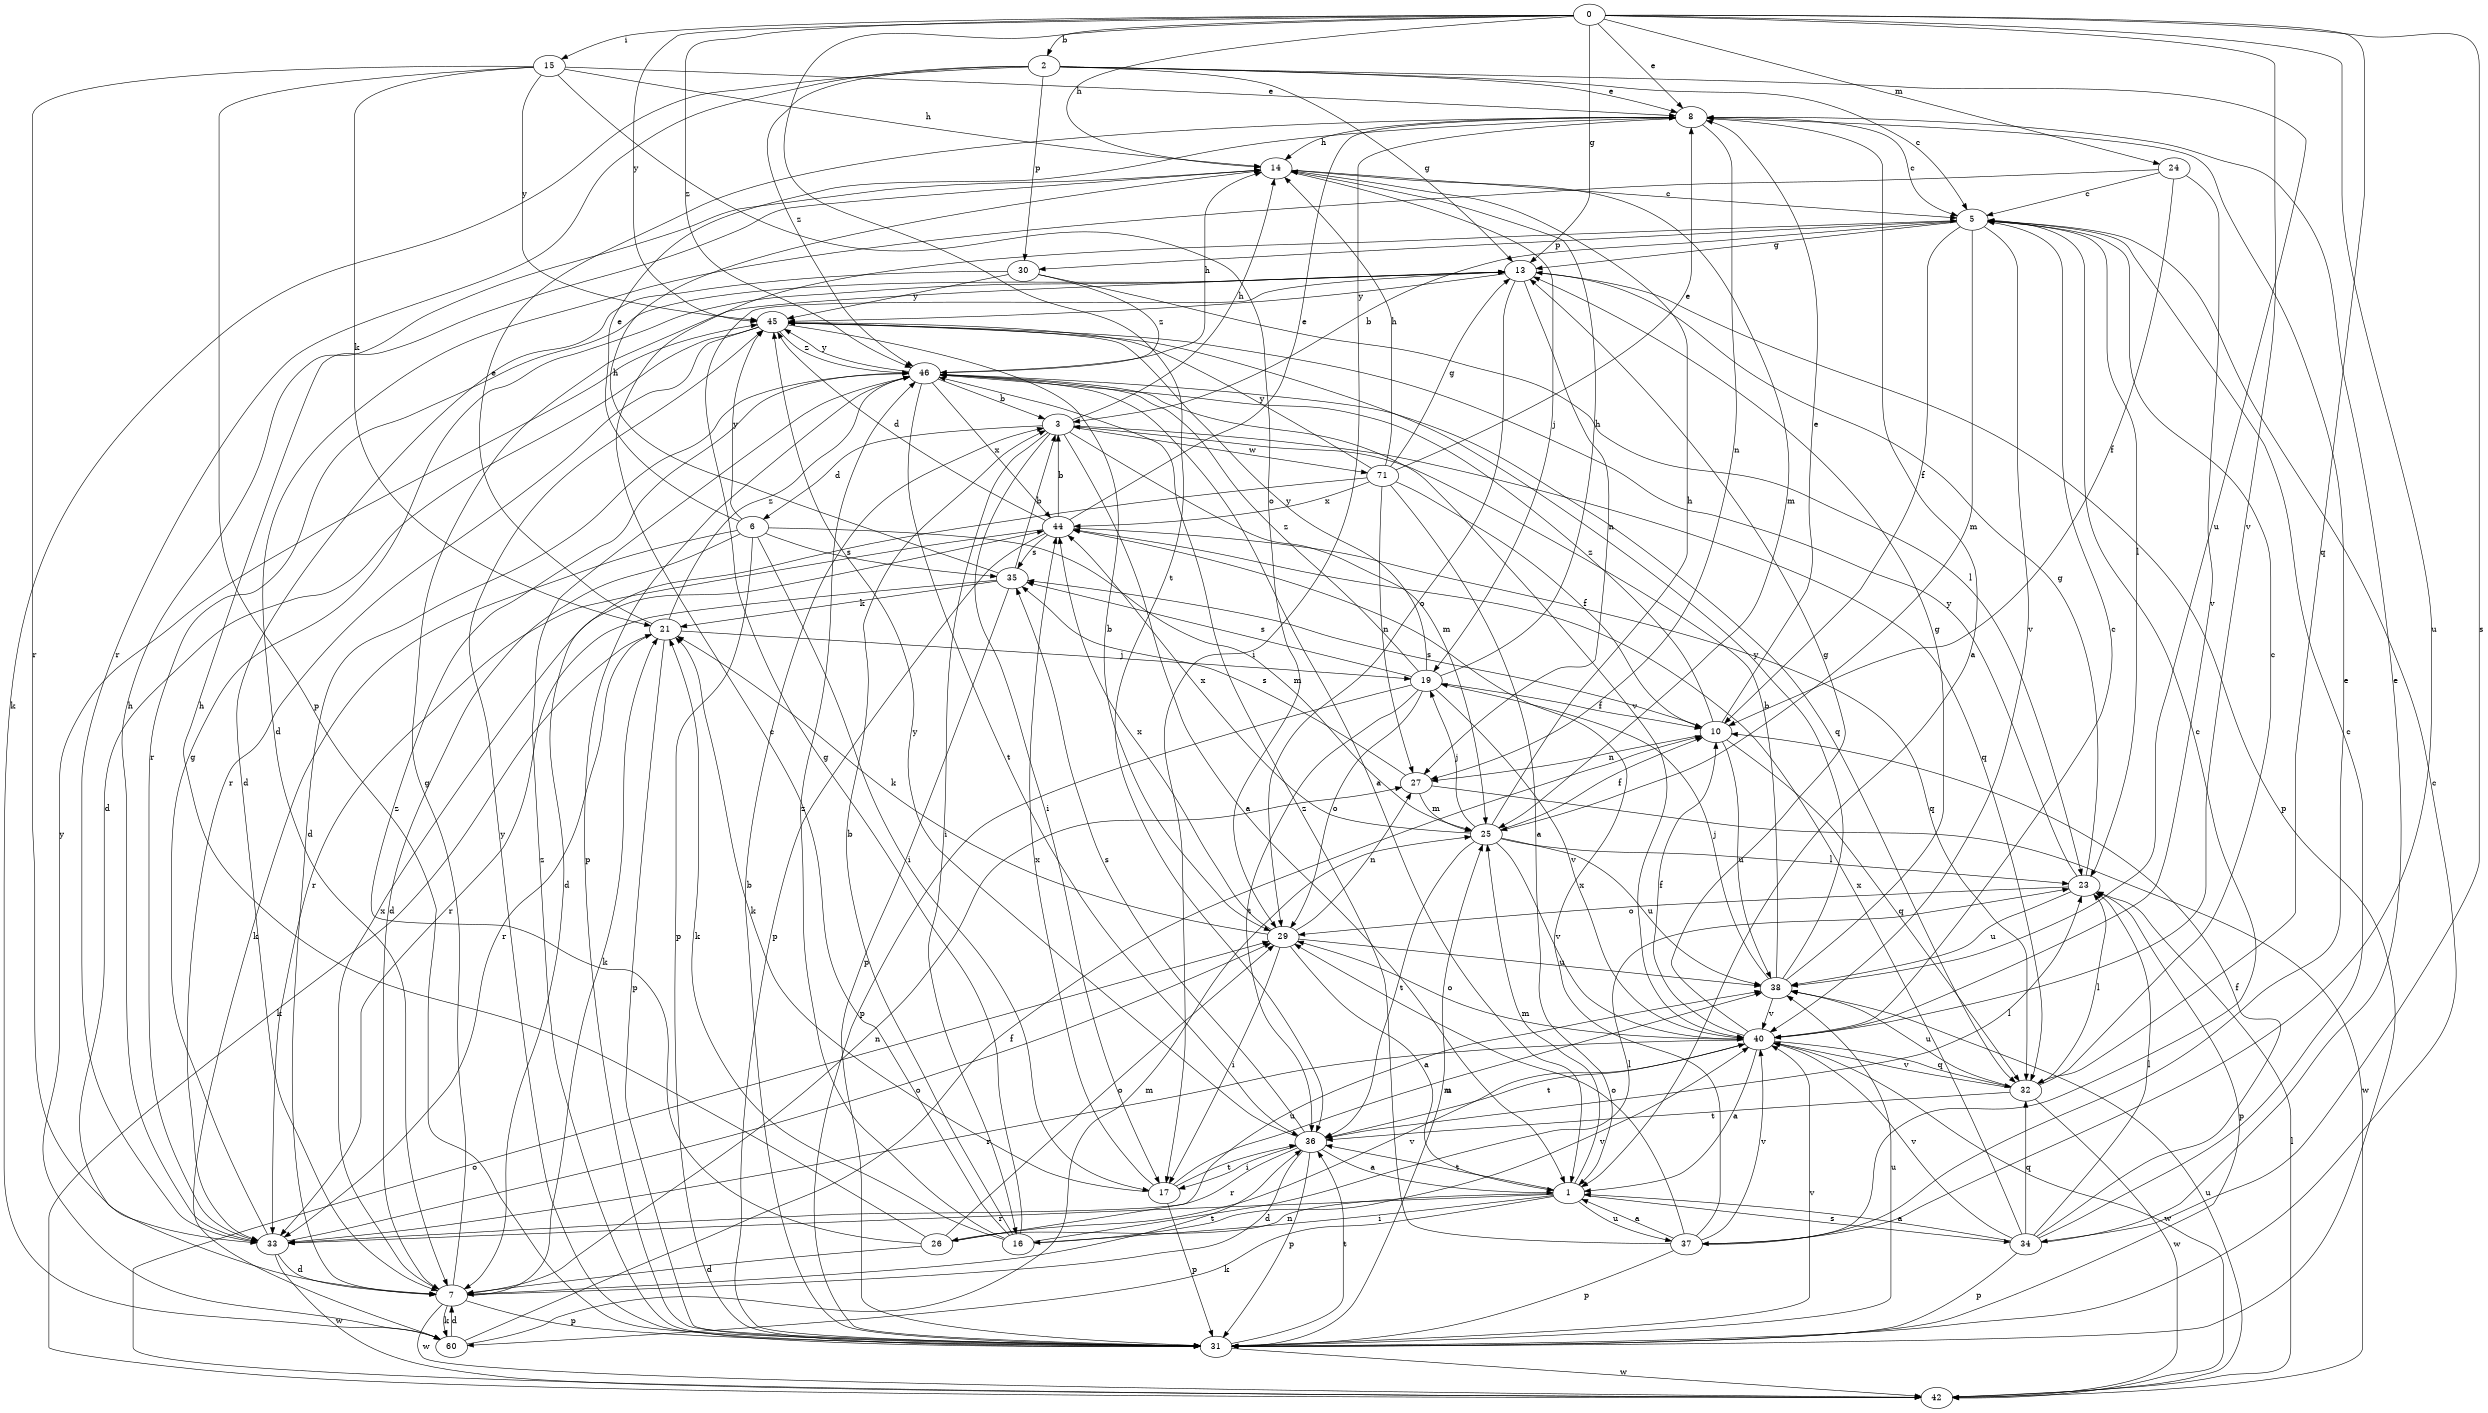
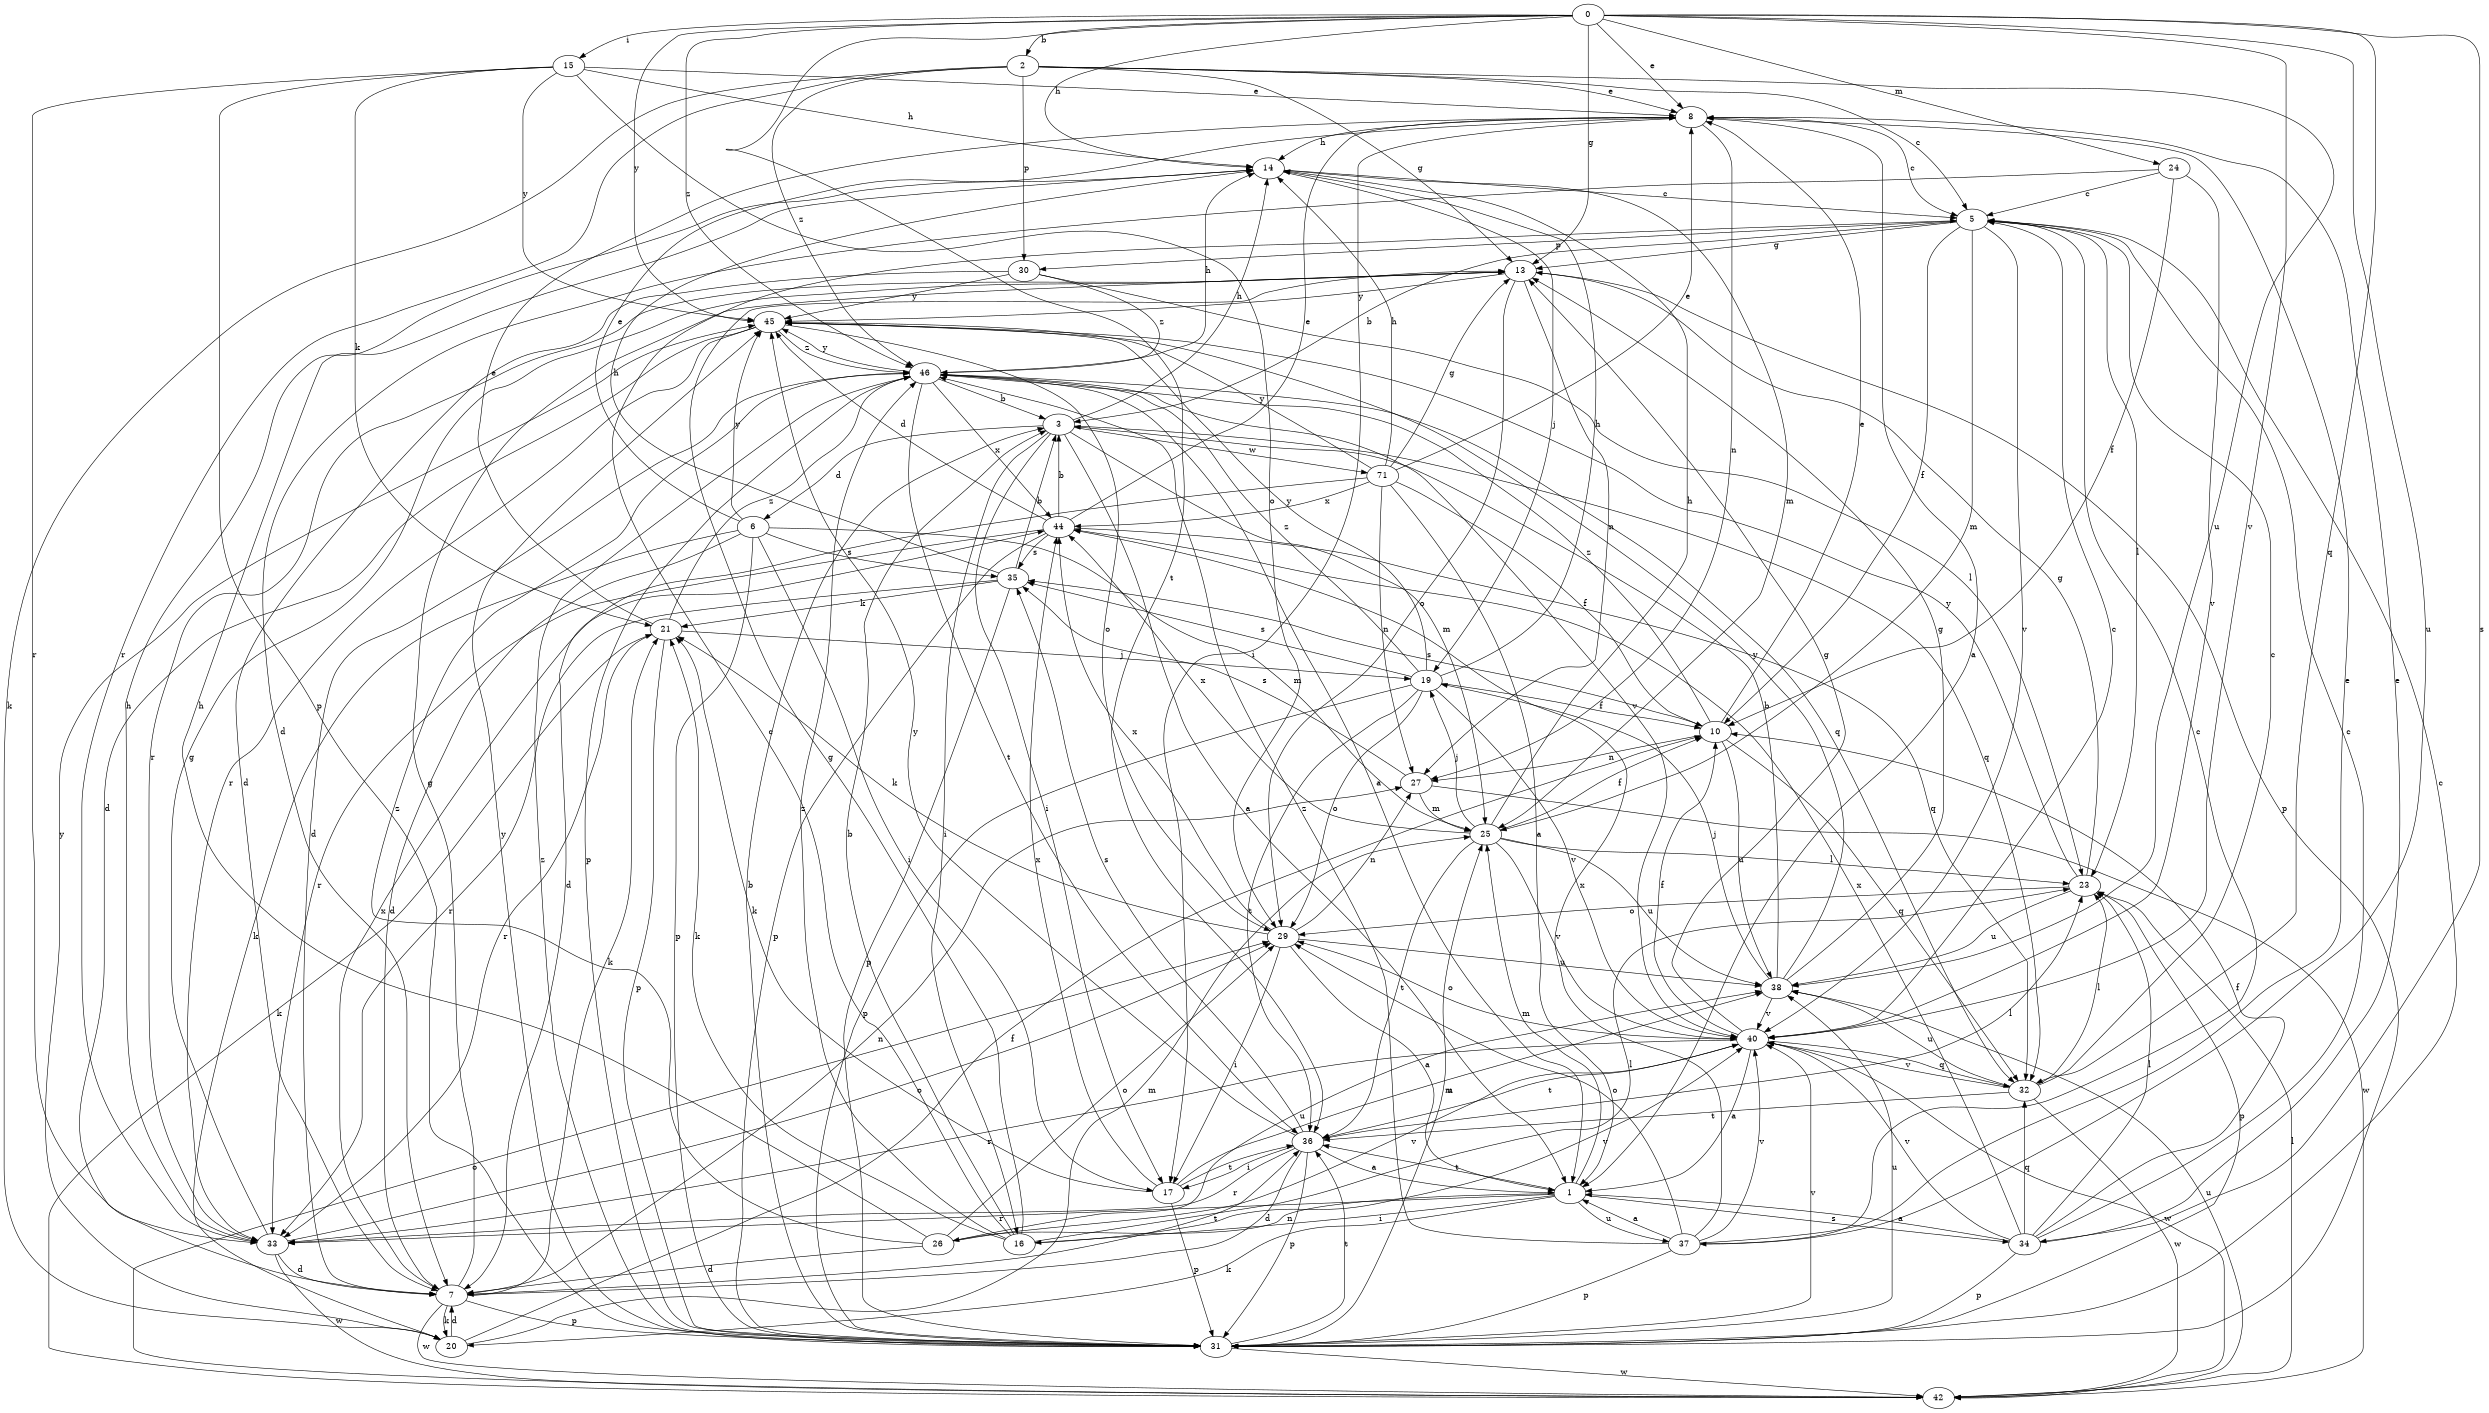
  strict digraph {
    0
    2
    8
    13
    14
    15
    24
    32
    34
    36
    37
    40
    45
    46
-   20 [label=60]
+   20
    33
    5
    30
    38
    1
    17
    27
    31
    29
    25
    19
    21
    10
    7
    23
    42
    44
    35
    3
    16
    26
    6
    n38 [label=71]
    0 -> 2 [label=b]
    0 -> 8 [label=e]
    0 -> 13 [label=g]
    0 -> 14 [label=h]
    0 -> 15 [label=i]
    0 -> 24 [label=m]
    0 -> 32 [label=q]
    0 -> 34 [label=s]
    0 -> 36 [label=t]
    0 -> 37 [label=u]
    0 -> 40 [label=v]
    0 -> 45 [label=y]
    0 -> 46 [label=z]
    2 -> 8 [label=e]
    2 -> 13 [label=g]
    2 -> 46 [label=z]
    2 -> 20 [label=k]
    2 -> 33 [label=r]
    2 -> 5 [label=c]
    2 -> 30 [label=p]
    2 -> 38 [label=u]
    8 -> 14 [label=h]
    8 -> 5 [label=c]
    8 -> 1 [label=a]
    8 -> 17 [label=i]
    8 -> 27 [label=n]
    13 -> 45 [label=y]
    13 -> 33 [label=r]
    13 -> 27 [label=n]
    13 -> 31 [label=p]
    13 -> 29 [label=o]
    14 -> 5 [label=c]
    14 -> 25 [label=m]
    14 -> 19 [label=j]
    15 -> 8 [label=e]
    15 -> 14 [label=h]
    15 -> 45 [label=y]
    15 -> 33 [label=r]
    15 -> 31 [label=p]
    15 -> 29 [label=o]
    15 -> 21 [label=k]
    24 -> 40 [label=v]
    24 -> 5 [label=c]
    24 -> 10 [label=f]
    24 -> 7 [label=d]
    32 -> 36 [label=t]
    32 -> 40 [label=v]
    32 -> 5 [label=c]
    32 -> 38 [label=u]
    32 -> 23 [label=l]
    32 -> 42 [label=w]
    34 -> 8 [label=e]
    34 -> 32 [label=q]
    34 -> 40 [label=v]
    34 -> 5 [label=c]
    34 -> 1 [label=a]
    34 -> 31 [label=p]
    34 -> 10 [label=f]
    34 -> 23 [label=l]
    34 -> 44 [label=x]
    36 -> 45 [label=y]
    36 -> 33 [label=r]
    36 -> 1 [label=a]
    36 -> 17 [label=i]
    36 -> 31 [label=p]
    36 -> 7 [label=d]
    36 -> 23 [label=l]
    36 -> 35 [label=s]
    37 -> 8 [label=e]
    37 -> 40 [label=v]
    37 -> 46 [label=z]
    37 -> 5 [label=c]
    37 -> 1 [label=a]
    37 -> 31 [label=p]
    37 -> 29 [label=o]
    37 -> 44 [label=x]
    40 -> 13 [label=g]
    40 -> 32 [label=q]
    40 -> 36 [label=t]
    40 -> 33 [label=r]
    40 -> 5 [label=c]
    40 -> 1 [label=a]
    40 -> 29 [label=o]
    40 -> 10 [label=f]
    40 -> 42 [label=w]
    45 -> 46 [label=z]
    45 -> 33 [label=r]
-   45 -> 29 [label=b]
+   45 -> 29 [label=o]
    45 -> 7 [label=d]
    46 -> 14 [label=h]
    46 -> 32 [label=q]
    46 -> 36 [label=t]
    46 -> 40 [label=v]
    46 -> 45 [label=y]
    46 -> 1 [label=a]
    46 -> 31 [label=p]
    46 -> 7 [label=d]
    46 -> 44 [label=x]
    46 -> 3 [label=b]
    20 -> 45 [label=y]
    20 -> 25 [label=m]
    20 -> 10 [label=f]
    20 -> 7 [label=d]
    33 -> 13 [label=g]
    33 -> 14 [label=h]
    33 -> 29 [label=o]
    33 -> 7 [label=d]
    33 -> 42 [label=w]
    5 -> 13 [label=g]
    5 -> 40 [label=v]
    5 -> 30 [label=p]
    5 -> 25 [label=m]
    5 -> 10 [label=f]
    5 -> 23 [label=l]
    5 -> 3 [label=b]
    30 -> 45 [label=y]
    30 -> 46 [label=z]
    30 -> 7 [label=d]
    30 -> 23 [label=l]
    38 -> 13 [label=g]
    38 -> 40 [label=v]
    38 -> 45 [label=y]
    38 -> 19 [label=j]
    38 -> 3 [label=b]
    1 -> 34 [label=s]
    1 -> 36 [label=t]
    1 -> 37 [label=u]
    1 -> 20 [label=k]
    1 -> 33 [label=r]
    1 -> 25 [label=m]
    1 -> 16 [label=i]
    1 -> 26 [label=n]
    17 -> 36 [label=t]
    17 -> 38 [label=u]
    17 -> 31 [label=p]
    17 -> 21 [label=k]
    17 -> 44 [label=x]
    27 -> 25 [label=m]
    27 -> 42 [label=w]
    27 -> 35 [label=s]
    31 -> 36 [label=t]
    31 -> 40 [label=v]
    31 -> 45 [label=y]
    31 -> 46 [label=z]
    31 -> 5 [label=c]
    31 -> 38 [label=u]
    31 -> 25 [label=m]
    31 -> 42 [label=w]
    31 -> 3 [label=b]
    29 -> 38 [label=u]
    29 -> 1 [label=a]
    29 -> 17 [label=i]
    29 -> 27 [label=n]
    29 -> 21 [label=k]
    29 -> 44 [label=x]
    25 -> 14 [label=h]
    25 -> 36 [label=t]
    25 -> 40 [label=v]
    25 -> 38 [label=u]
    25 -> 19 [label=j]
    25 -> 10 [label=f]
    25 -> 23 [label=l]
    25 -> 44 [label=x]
    19 -> 14 [label=h]
    19 -> 36 [label=t]
    19 -> 40 [label=v]
    19 -> 45 [label=y]
    19 -> 46 [label=z]
    19 -> 31 [label=p]
    19 -> 29 [label=o]
    19 -> 10 [label=f]
    19 -> 35 [label=s]
    21 -> 8 [label=e]
    21 -> 46 [label=z]
    21 -> 33 [label=r]
    21 -> 31 [label=p]
    21 -> 19 [label=j]
    10 -> 8 [label=e]
    10 -> 32 [label=q]
    10 -> 46 [label=z]
    10 -> 38 [label=u]
    10 -> 27 [label=n]
    10 -> 35 [label=s]
    7 -> 13 [label=g]
    7 -> 36 [label=t]
    7 -> 20 [label=k]
    7 -> 27 [label=n]
    7 -> 31 [label=p]
    7 -> 21 [label=k]
    7 -> 42 [label=w]
    7 -> 44 [label=x]
    23 -> 13 [label=g]
    23 -> 45 [label=y]
    23 -> 38 [label=u]
    23 -> 31 [label=p]
    23 -> 29 [label=o]
    42 -> 38 [label=u]
    42 -> 29 [label=o]
    42 -> 21 [label=k]
    42 -> 23 [label=l]
    44 -> 8 [label=e]
    44 -> 32 [label=q]
    44 -> 45 [label=d]
    44 -> 33 [label=r]
    44 -> 31 [label=p]
    44 -> 35 [label=s]
    44 -> 3 [label=b]
    35 -> 14 [label=h]
    35 -> 33 [label=r]
    35 -> 31 [label=p]
    35 -> 21 [label=k]
    35 -> 3 [label=b]
    3 -> 14 [label=h]
    3 -> 32 [label=q]
    3 -> 1 [label=a]
    3 -> 17 [label=i]
    3 -> 25 [label=m]
    3 -> 16 [label=i]
    3 -> 6 [label=d]
    3 -> n38 [label=w]
    16 -> 13 [label=g]
    16 -> 40 [label=v]
    16 -> 46 [label=z]
    16 -> 5 [label=c]
    16 -> 21 [label=k]
    16 -> 23 [label=l]
    16 -> 3 [label=b]
    26 -> 14 [label=h]
    26 -> 40 [label=v]
    26 -> 46 [label=z]
    26 -> 38 [label=u]
    26 -> 29 [label=o]
    26 -> 7 [label=d]
    6 -> 8 [label=e]
    6 -> 45 [label=y]
    6 -> 20 [label=k]
    6 -> 17 [label=i]
    6 -> 31 [label=p]
    6 -> 25 [label=m]
    6 -> 7 [label=d]
    6 -> 35 [label=s]
    n38 -> 8 [label=e]
    n38 -> 13 [label=g]
    n38 -> 14 [label=h]
    n38 -> 45 [label=y]
    n38 -> 1 [label=a]
    n38 -> 27 [label=n]
    n38 -> 10 [label=f]
    n38 -> 7 [label=d]
    n38 -> 44 [label=x]
  }
